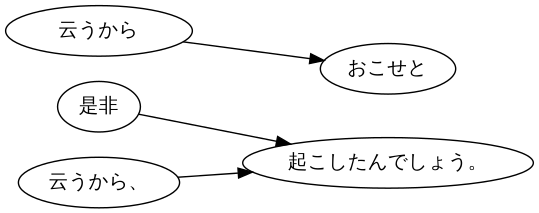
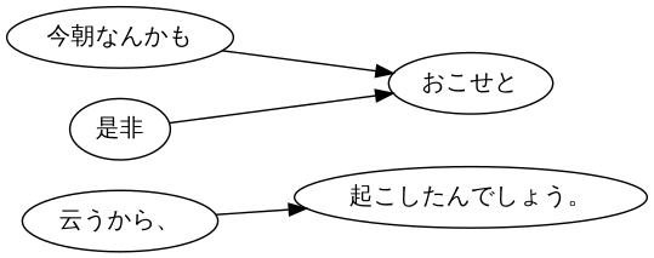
  digraph {
    rankdir=LR
-   n1 [label="云うから"]
+   n1 [label="今朝なんかも"]
    n2 [label="おこせと"]
    n3 [label="是非"]
    n4 [label="云うから、"]
    n5 [label="起こしたんでしょう。"]
    n1 -> n2
-   n3 -> n5
+   n3 -> n2
    n4 -> n5
  }
